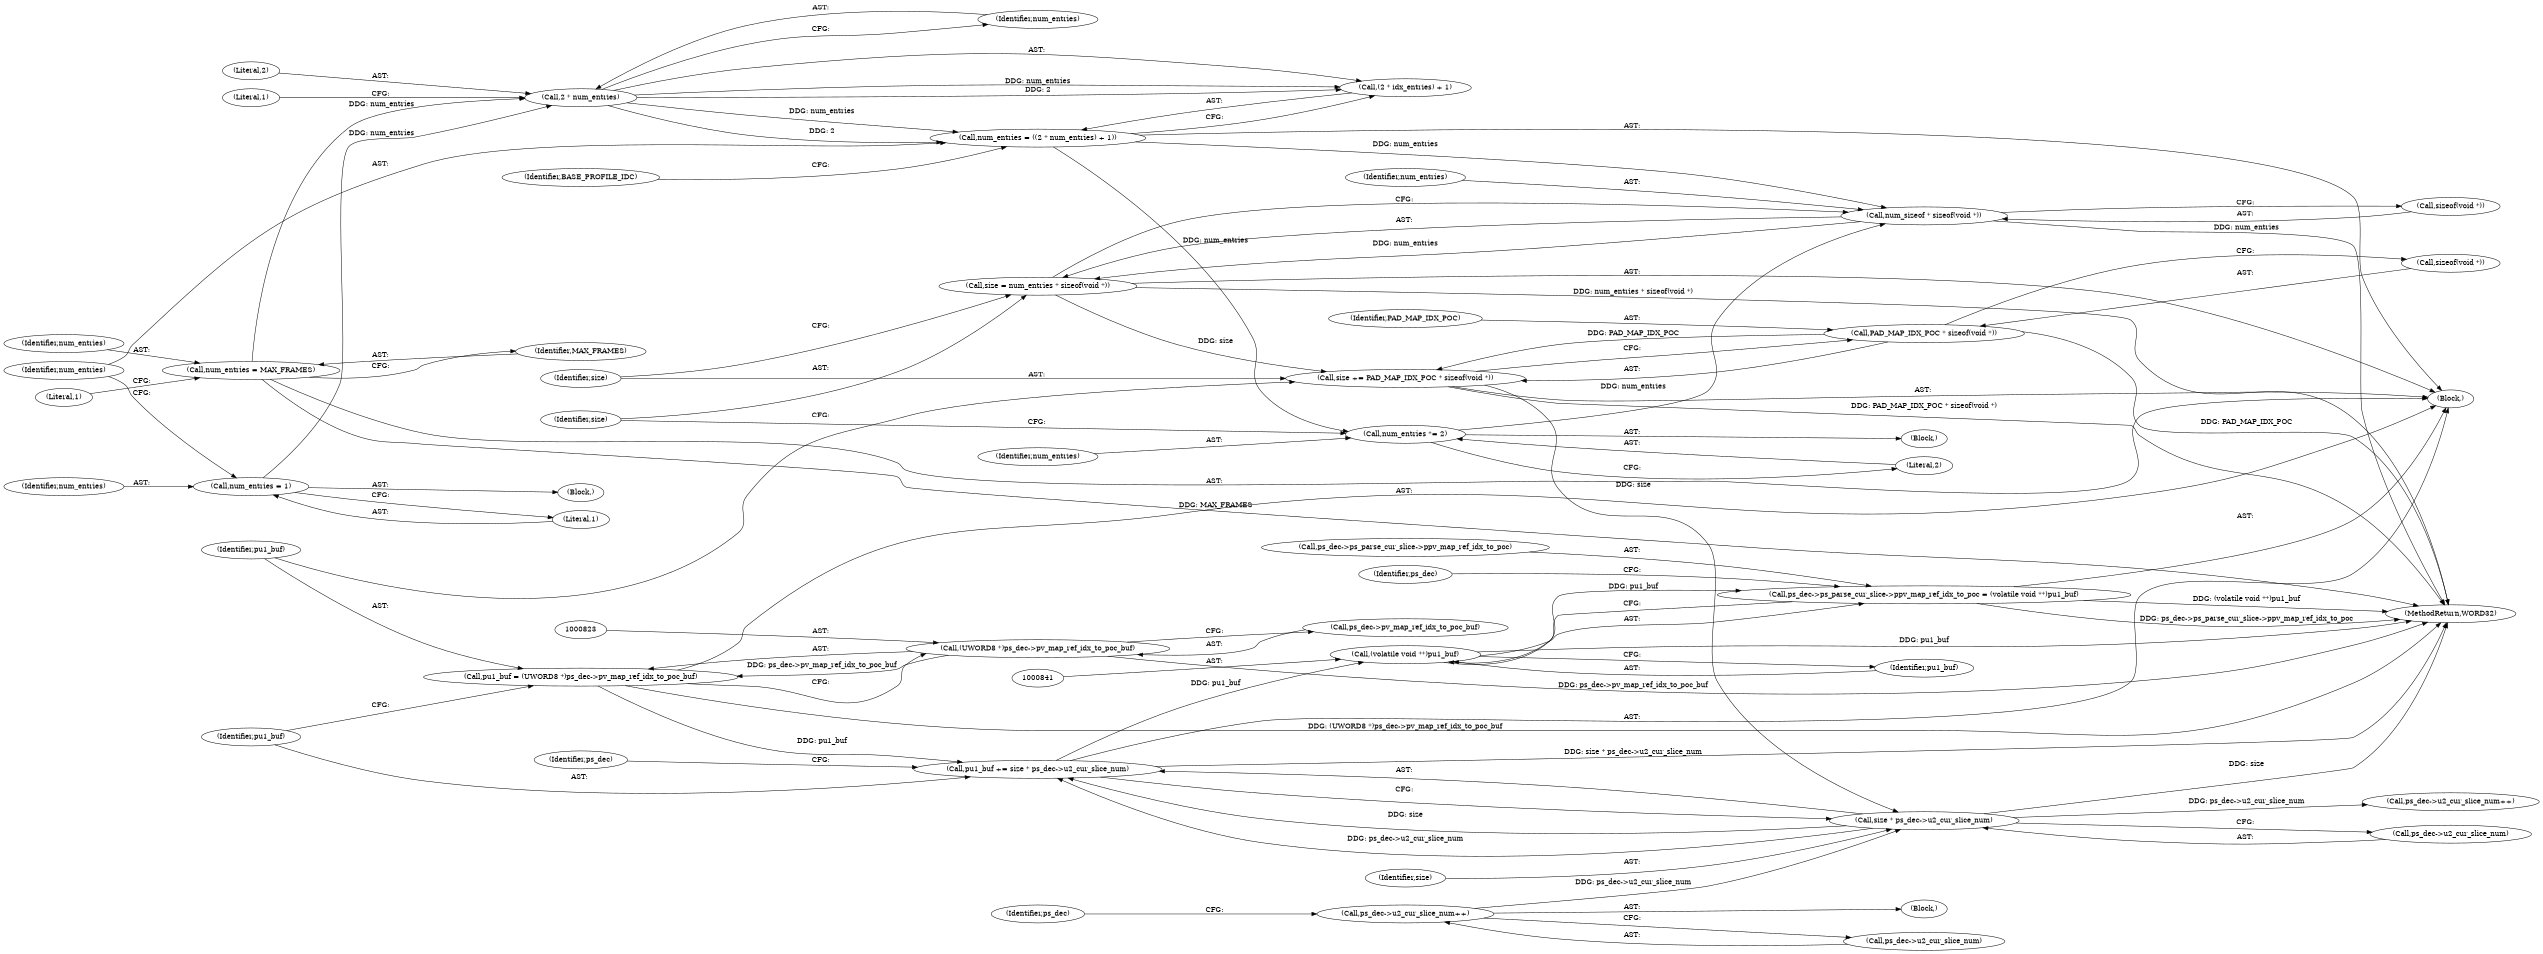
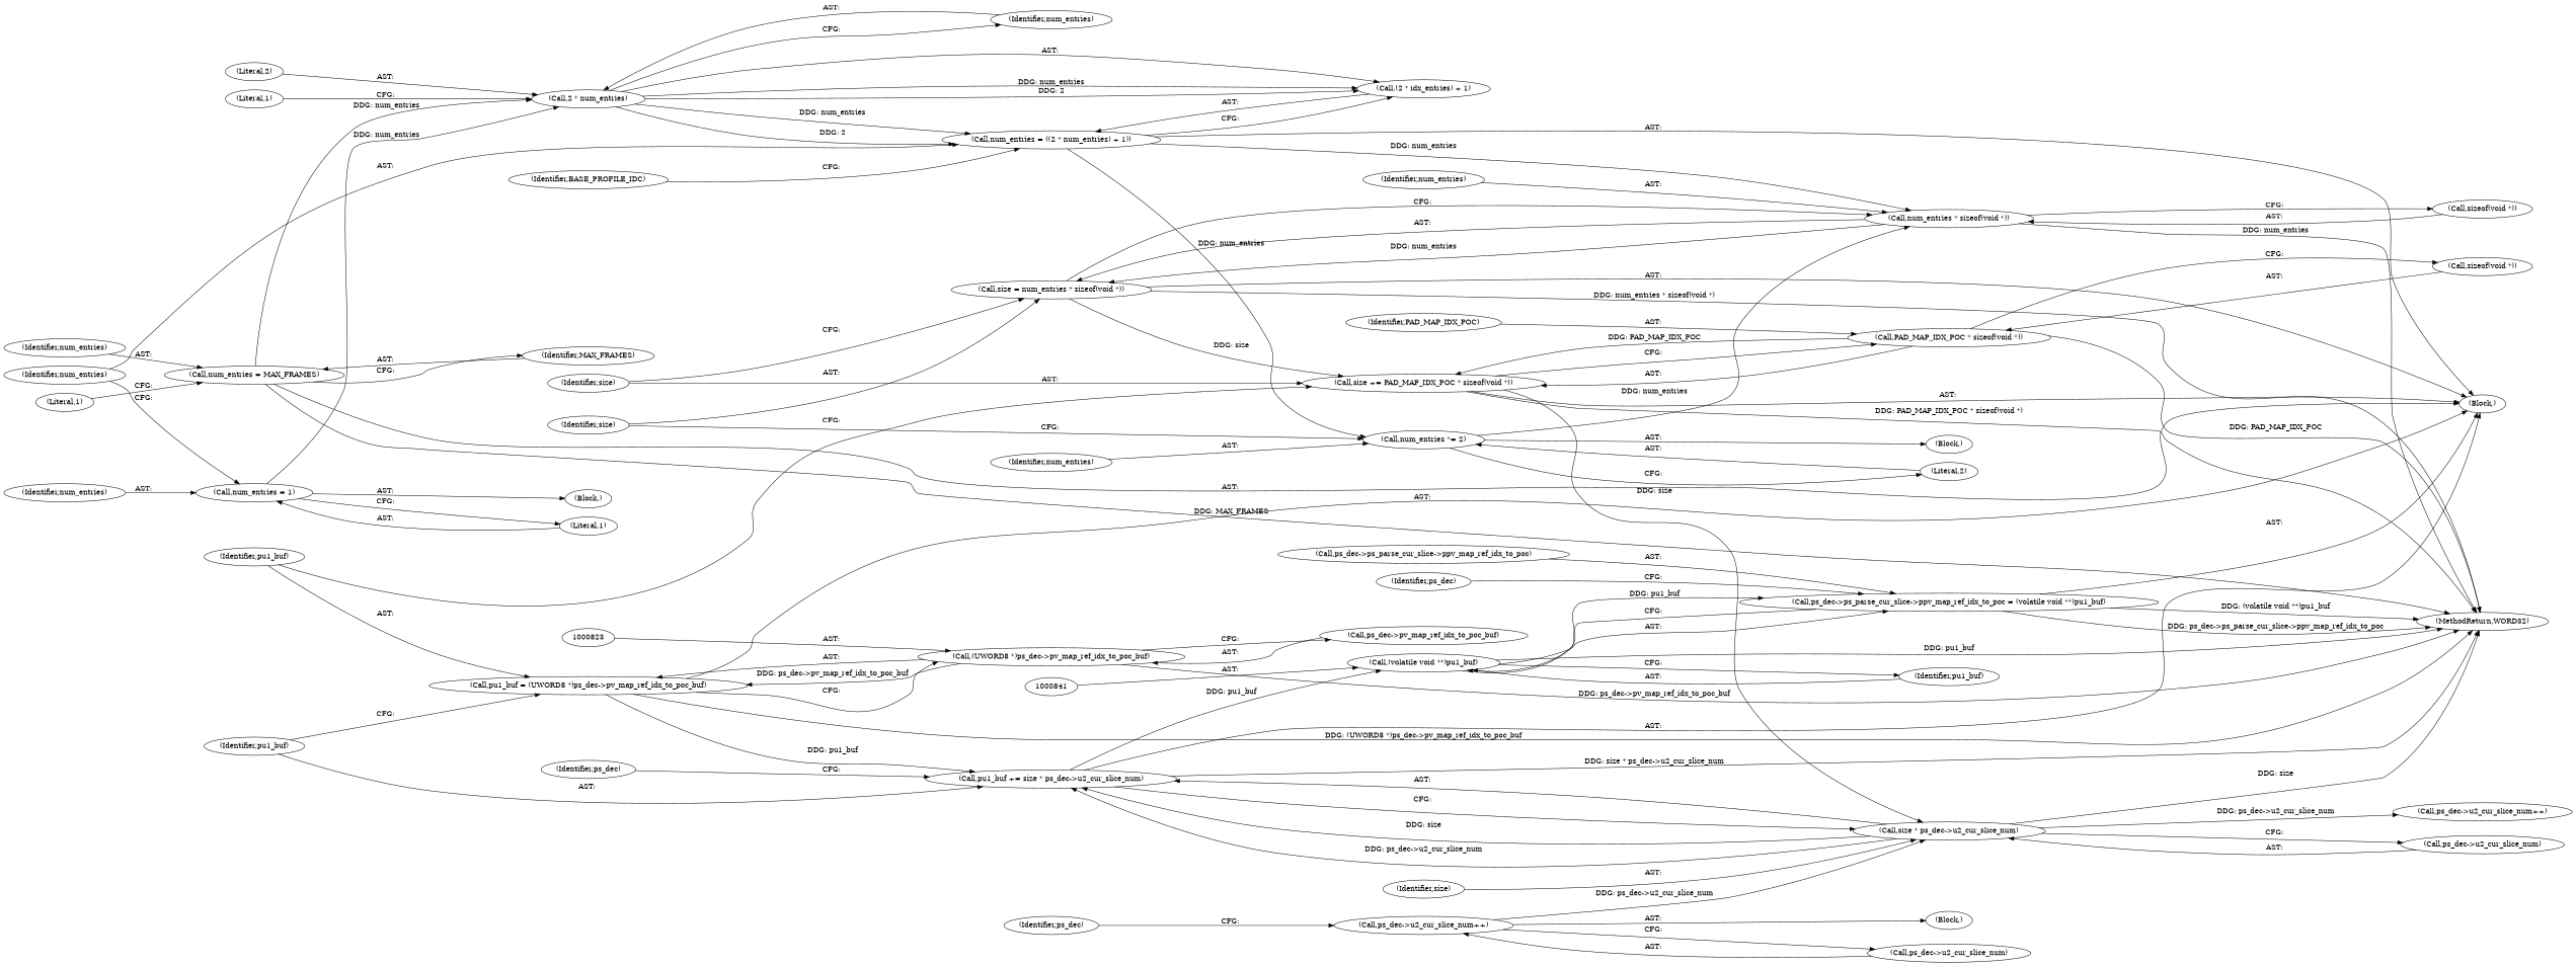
  digraph {
    rankdir=LR
    n1 [label="(Call,pu1_buf += size * ps_dec->u2_cur_slice_num)"]
    n2 [label="(Call,size * ps_dec->u2_cur_slice_num)"]
    n3 [label="(Call,(volatile void **)pu1_buf)"]
    n4 [label="(MethodReturn,WORD32)"]
    n5 [label="(Block,)"]
    n6 [label="(Call,ps_dec->u2_cur_slice_num)"]
    n7 [label="(Call,ps_dec->u2_cur_slice_num++)"]
    n8 [label="(Call,ps_dec->ps_parse_cur_slice->ppv_map_ref_idx_to_poc = (volatile void **)pu1_buf)"]
    n9 [label="(Identifier,pu1_buf)"]
    n10 [label="(Call,size += PAD_MAP_IDX_POC * sizeof(void *))"]
    n11 [label="(Call,PAD_MAP_IDX_POC * sizeof(void *))"]
    n12 [label="(Call,sizeof(void *))"]
    n13 [label="(Call,size = num_entries * sizeof(void *))"]
-   n14 [label="(Call,num_sizeof * sizeof(void *))"]
+   n14 [label="(Call,num_entries * sizeof(void *))"]
    n15 [label="(Call,sizeof(void *))"]
    n16 [label="(Call,num_entries *= 2)"]
    n17 [label="(Literal,2)"]
    n18 [label="(Block,)"]
    n19 [label="(Call,num_entries = ((2 * num_entries) + 1))"]
    n20 [label="(Call,(2 * idx_entries) + 1)"]
    n21 [label="(Call,2 * num_entries)"]
    n22 [label="(Identifier,num_entries)"]
    n23 [label="(Call,num_entries = MAX_FRAMES)"]
    n24 [label="(Identifier,MAX_FRAMES)"]
    n25 [label="(Call,num_entries = 1)"]
    n26 [label="(Block,)"]
    n27 [label="(Literal,1)"]
    n28 [label="(Call,ps_dec->u2_cur_slice_num++)"]
    n29 [label="(Block,)"]
    n30 [label="(Call,ps_dec->u2_cur_slice_num)"]
    n31 [label="(Call,pu1_buf = (UWORD8 *)ps_dec->pv_map_ref_idx_to_poc_buf)"]
    n32 [label="(Call,(UWORD8 *)ps_dec->pv_map_ref_idx_to_poc_buf)"]
    n33 [label="(Call,ps_dec->pv_map_ref_idx_to_poc_buf)"]
    n34 [label="(Identifier,ps_dec)"]
    n35 [label="(Identifier,pu1_buf)"]
    n36 [label="(Identifier,size)"]
    n37 [label="(Call,ps_dec->ps_parse_cur_slice->ppv_map_ref_idx_to_poc)"]
    n38 [label="(Identifier,BASE_PROFILE_IDC)"]
    n39 [label="(Identifier,num_entries)"]
    n40 [label="(Identifier,num_entries)"]
    n41 [label="(Literal,1)"]
    n42 [label="(Identifier,num_entries)"]
    n43 [label="(Identifier,pu1_buf)"]
    n44 [label="(Identifier,size)"]
    n45 [label="(Identifier,ps_dec)"]
    n46 [label="(Identifier,size)"]
    n47 [label="(Identifier,PAD_MAP_IDX_POC)"]
    n48 [label="(Identifier,num_entries)"]
    n49 [label="(Literal,1)"]
    n50 [label="(Identifier,num_entries)"]
    n51 [label="(Literal,2)"]
    n52 [label="(Identifier,ps_dec)"]
    1000823
    1000841
    n1 -> n2 [label="CFG: "]
    n1 -> n3 [label="DDG: pu1_buf"]
    n1 -> n4 [label="DDG: size * ps_dec->u2_cur_slice_num"]
    n1 -> n5 [label="AST: "]
    n2 -> n1 [label="AST: "]
    n2 -> n1 [label="DDG: size"]
    n2 -> n1 [label="DDG: ps_dec->u2_cur_slice_num"]
    n2 -> n4 [label="DDG: size"]
    n2 -> n6 [label="CFG: "]
    n2 -> n7 [label="DDG: ps_dec->u2_cur_slice_num"]
    n3 -> n4 [label="DDG: pu1_buf"]
    n3 -> n8 [label="AST: "]
    n3 -> n8 [label="DDG: pu1_buf"]
    n3 -> n9 [label="CFG: "]
    n6 -> n2 [label="AST: "]
    n8 -> n3 [label="CFG: "]
    n8 -> n4 [label="DDG: ps_dec->ps_parse_cur_slice->ppv_map_ref_idx_to_poc"]
    n8 -> n4 [label="DDG: (volatile void **)pu1_buf"]
    n8 -> n5 [label="AST: "]
    n9 -> n3 [label="AST: "]
    n10 -> n2 [label="DDG: size"]
    n10 -> n4 [label="DDG: PAD_MAP_IDX_POC * sizeof(void *)"]
    n10 -> n5 [label="AST: "]
    n10 -> n11 [label="CFG: "]
    n11 -> n4 [label="DDG: PAD_MAP_IDX_POC"]
    n11 -> n10 [label="AST: "]
    n11 -> n10 [label="DDG: PAD_MAP_IDX_POC"]
    n11 -> n12 [label="CFG: "]
    n12 -> n11 [label="AST: "]
    n13 -> n4 [label="DDG: num_entries * sizeof(void *)"]
    n13 -> n5 [label="AST: "]
    n13 -> n10 [label="DDG: size"]
    n13 -> n14 [label="CFG: "]
    n14 -> n4 [label="DDG: num_entries"]
    n14 -> n13 [label="AST: "]
    n14 -> n13 [label="DDG: num_entries"]
    n14 -> n15 [label="CFG: "]
    n15 -> n14 [label="AST: "]
    n16 -> n14 [label="DDG: num_entries"]
    n16 -> n17 [label="CFG: "]
    n16 -> n18 [label="AST: "]
    n17 -> n16 [label="AST: "]
    n19 -> n5 [label="AST: "]
    n19 -> n14 [label="DDG: num_entries"]
    n19 -> n16 [label="DDG: num_entries"]
    n19 -> n20 [label="CFG: "]
    n20 -> n19 [label="AST: "]
    n21 -> n19 [label="DDG: 2"]
    n21 -> n19 [label="DDG: num_entries"]
    n21 -> n20 [label="AST: "]
    n21 -> n20 [label="DDG: 2"]
    n21 -> n20 [label="DDG: num_entries"]
    n21 -> n22 [label="CFG: "]
    n22 -> n21 [label="AST: "]
    n23 -> n4 [label="DDG: MAX_FRAMES"]
    n23 -> n5 [label="AST: "]
    n23 -> n21 [label="DDG: num_entries"]
    n23 -> n24 [label="CFG: "]
    n24 -> n23 [label="AST: "]
    n25 -> n21 [label="DDG: num_entries"]
    n25 -> n26 [label="AST: "]
    n25 -> n27 [label="CFG: "]
    n27 -> n25 [label="AST: "]
    n28 -> n2 [label="DDG: ps_dec->u2_cur_slice_num"]
    n28 -> n29 [label="AST: "]
    n28 -> n30 [label="CFG: "]
    n30 -> n28 [label="AST: "]
    n31 -> n1 [label="DDG: pu1_buf"]
    n31 -> n4 [label="DDG: (UWORD8 *)ps_dec->pv_map_ref_idx_to_poc_buf"]
    n31 -> n5 [label="AST: "]
    n31 -> n32 [label="CFG: "]
    n32 -> n4 [label="DDG: ps_dec->pv_map_ref_idx_to_poc_buf"]
    n32 -> n31 [label="AST: "]
    n32 -> n31 [label="DDG: ps_dec->pv_map_ref_idx_to_poc_buf"]
    n32 -> n33 [label="CFG: "]
    n33 -> n32 [label="AST: "]
    n34 -> n1 [label="CFG: "]
    n35 -> n1 [label="AST: "]
    n35 -> n31 [label="CFG: "]
    n36 -> n13 [label="AST: "]
    n36 -> n16 [label="CFG: "]
    n37 -> n8 [label="AST: "]
    n38 -> n19 [label="CFG: "]
    n39 -> n25 [label="AST: "]
    n40 -> n23 [label="AST: "]
    n41 -> n23 [label="CFG: "]
    n42 -> n19 [label="AST: "]
    n42 -> n25 [label="CFG: "]
    n43 -> n10 [label="CFG: "]
    n43 -> n31 [label="AST: "]
    n44 -> n2 [label="AST: "]
    n45 -> n28 [label="CFG: "]
    n46 -> n10 [label="AST: "]
    n46 -> n13 [label="CFG: "]
    n47 -> n11 [label="AST: "]
    n48 -> n14 [label="AST: "]
    n49 -> n21 [label="CFG: "]
    n50 -> n16 [label="AST: "]
    n51 -> n21 [label="AST: "]
    n52 -> n8 [label="CFG: "]
    1000823 -> n32 [label="AST: "]
    1000841 -> n3 [label="AST: "]
  }
